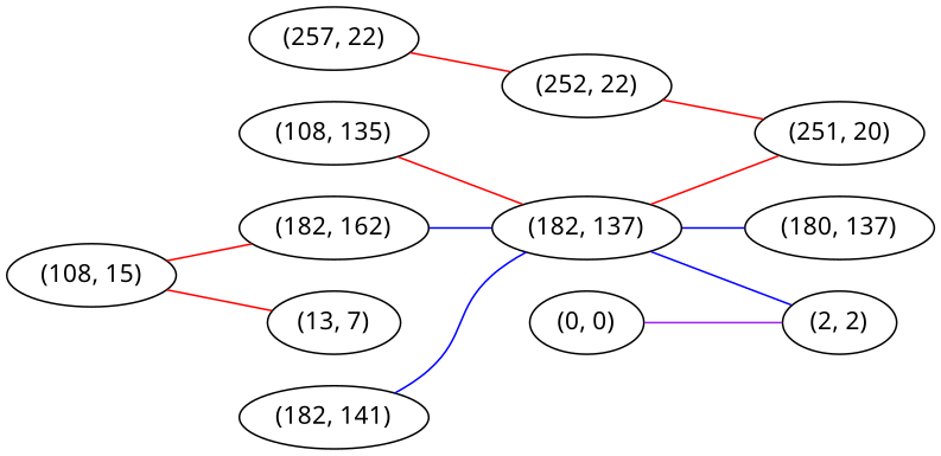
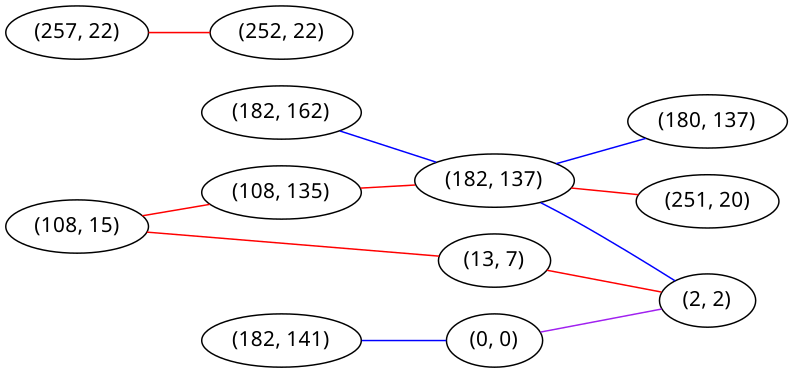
  graph {
    fontname="Noto Sans"
    rankdir=LR
    node [fontname="Noto Sans"]
    edge [color=red fontname="Noto Sans" weight=3]
    "(182, 162)"
    "(182, 137)"
    "(182, 141)"
    "(180, 137)"
    "(251, 20)"
    "(2, 2)"
    "(108, 15)"
    "(108, 135)"
    "(13, 7)"
    "(252, 22)"
    "(257, 22)"
    "(0, 0)"
    "(182, 162)" -- "(182, 137)" [color=blue]
    "(182, 137)" -- "(180, 137)" [color=blue]
    "(182, 137)" -- "(251, 20)"
    "(182, 137)" -- "(2, 2)" [color=blue]
-   "(182, 141)" -- "(182, 137)" [color=blue]
-   "(108, 15)" -- "(182, 162)" [weight=1]
+   "(182, 141)" -- "(0, 0)" [color=blue]
+   "(108, 15)" -- "(108, 135)" [weight=1]
    "(108, 15)" -- "(13, 7)" [weight=1]
    "(108, 135)" -- "(182, 137)"
-   "(252, 22)" -- "(251, 20)" [weight=1]
+   "(13, 7)" -- "(2, 2)" [weight=1]
    "(257, 22)" -- "(252, 22)" [weight=1]
    "(0, 0)" -- "(2, 2)" [color=purple weight=4]
  }
